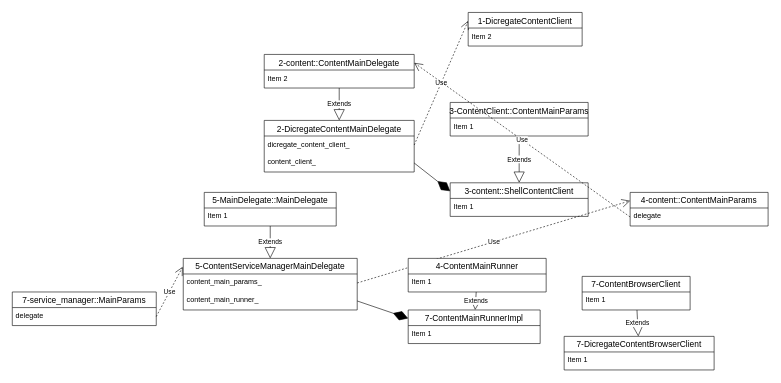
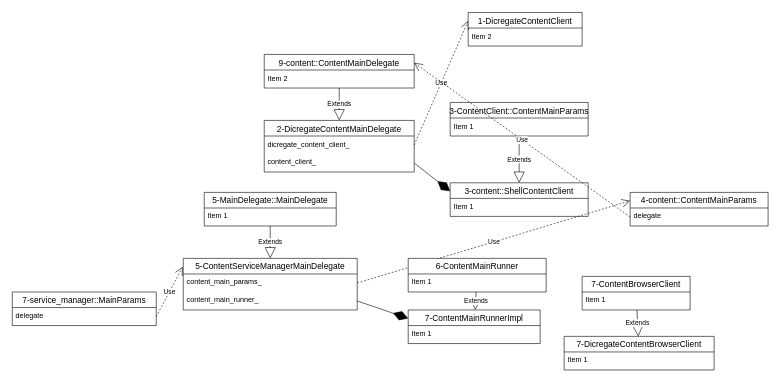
  <mxCell id="0" />
  <mxCell id="1" parent="0" />
  <mxCell id="2" value="Extends" style="endArrow=block;endSize=16;endFill=0;html=1;" parent="1" source="6" target="8" edge="1"><mxGeometry width="160" relative="1" as="geometry"><mxPoint x="830" y="340" as="sourcePoint" /><mxPoint x="990" y="340" as="targetPoint" /></mxGeometry></mxCell>
  <mxCell id="3" value="Use" style="endArrow=open;endSize=12;dashed=1;html=1;exitX=1;exitY=0.5;exitDx=0;exitDy=0;entryX=0;entryY=0.25;entryDx=0;entryDy=0;" parent="1" source="9" target="4" edge="1"><mxGeometry width="160" relative="1" as="geometry"><mxPoint x="830" y="340" as="sourcePoint" /><mxPoint x="990" y="340" as="targetPoint" /></mxGeometry></mxCell>
  <mxCell id="4" value="1-DicregateContentClient" style="swimlane;fontStyle=0;childLayout=stackLayout;horizontal=1;startSize=26;horizontalStack=0;resizeParent=1;resizeParentMax=0;resizeLast=0;collapsible=1;marginBottom=0;align=center;fontSize=14;" parent="1" vertex="1"><mxGeometry x="780" y="20" width="190" height="56" as="geometry" /></mxCell>
  <mxCell id="5" value="Item 2" style="text;strokeColor=none;fillColor=none;spacingLeft=4;spacingRight=4;overflow=hidden;rotatable=0;points=[[0,0.5],[1,0.5]];portConstraint=eastwest;fontSize=12;" parent="4" vertex="1"><mxGeometry y="26" width="190" height="30" as="geometry" /></mxCell>
- <mxCell id="6" value="2-content::ContentMainDelegate" style="swimlane;fontStyle=0;childLayout=stackLayout;horizontal=1;startSize=26;horizontalStack=0;resizeParent=1;resizeParentMax=0;resizeLast=0;collapsible=1;marginBottom=0;align=center;fontSize=14;" parent="1" vertex="1"><mxGeometry x="440" y="90" width="250" height="56" as="geometry" /></mxCell>
+ <mxCell id="6" value="9-content::ContentMainDelegate" style="swimlane;fontStyle=0;childLayout=stackLayout;horizontal=1;startSize=26;horizontalStack=0;resizeParent=1;resizeParentMax=0;resizeLast=0;collapsible=1;marginBottom=0;align=center;fontSize=14;" parent="1" vertex="1"><mxGeometry x="440" y="90" width="250" height="56" as="geometry" /></mxCell>
  <mxCell id="7" value="Item 2" style="text;strokeColor=none;fillColor=none;spacingLeft=4;spacingRight=4;overflow=hidden;rotatable=0;points=[[0,0.5],[1,0.5]];portConstraint=eastwest;fontSize=12;" parent="6" vertex="1"><mxGeometry y="26" width="250" height="30" as="geometry" /></mxCell>
  <mxCell id="8" value="2-DicregateContentMainDelegate" style="swimlane;fontStyle=0;childLayout=stackLayout;horizontal=1;startSize=26;horizontalStack=0;resizeParent=1;resizeParentMax=0;resizeLast=0;collapsible=1;marginBottom=0;align=center;fontSize=14;" parent="1" vertex="1"><mxGeometry x="440" y="200" width="250" height="86" as="geometry" /></mxCell>
  <mxCell id="9" value="dicregate_content_client_" style="text;strokeColor=none;fillColor=none;spacingLeft=4;spacingRight=4;overflow=hidden;rotatable=0;points=[[0,0.5],[1,0.5]];portConstraint=eastwest;fontSize=12;" parent="8" vertex="1"><mxGeometry y="26" width="250" height="30" as="geometry" /></mxCell>
  <mxCell id="10" value="content_client_" style="text;strokeColor=none;fillColor=none;spacingLeft=4;spacingRight=4;overflow=hidden;rotatable=0;points=[[0,0.5],[1,0.5]];portConstraint=eastwest;fontSize=12;" parent="8" vertex="1"><mxGeometry y="56" width="250" height="30" as="geometry" /></mxCell>
  <mxCell id="11" value="" style="endArrow=diamondThin;endFill=1;endSize=24;html=1;exitX=1;exitY=0.5;exitDx=0;exitDy=0;entryX=0;entryY=0.25;entryDx=0;entryDy=0;" parent="1" source="10" target="15" edge="1"><mxGeometry width="160" relative="1" as="geometry"><mxPoint x="740" y="420" as="sourcePoint" /><mxPoint x="990" y="340" as="targetPoint" /></mxGeometry></mxCell>
  <mxCell id="12" value="Extends" style="endArrow=block;endSize=16;endFill=0;html=1;" edge="1" parent="1" source="13" target="15"><mxGeometry width="160" relative="1" as="geometry"><mxPoint x="575" y="156" as="sourcePoint" /><mxPoint x="575" y="210" as="targetPoint" /></mxGeometry></mxCell>
  <mxCell id="13" value="3-ContentClient::ContentMainParams" style="swimlane;fontStyle=0;childLayout=stackLayout;horizontal=1;startSize=26;horizontalStack=0;resizeParent=1;resizeParentMax=0;resizeLast=0;collapsible=1;marginBottom=0;align=center;fontSize=14;" vertex="1" parent="1"><mxGeometry x="750" y="170" width="230" height="56" as="geometry" /></mxCell>
  <mxCell id="14" value="Item 1" style="text;strokeColor=none;fillColor=none;spacingLeft=4;spacingRight=4;overflow=hidden;rotatable=0;points=[[0,0.5],[1,0.5]];portConstraint=eastwest;fontSize=12;" vertex="1" parent="13"><mxGeometry y="26" width="230" height="30" as="geometry" /></mxCell>
  <mxCell id="15" value="3-content::ShellContentClient" style="swimlane;fontStyle=0;childLayout=stackLayout;horizontal=1;startSize=26;horizontalStack=0;resizeParent=1;resizeParentMax=0;resizeLast=0;collapsible=1;marginBottom=0;align=center;fontSize=14;" parent="1" vertex="1"><mxGeometry x="750" y="304" width="230" height="56" as="geometry" /></mxCell>
  <mxCell id="16" value="Item 1" style="text;strokeColor=none;fillColor=none;spacingLeft=4;spacingRight=4;overflow=hidden;rotatable=0;points=[[0,0.5],[1,0.5]];portConstraint=eastwest;fontSize=12;" parent="15" vertex="1"><mxGeometry y="26" width="230" height="30" as="geometry" /></mxCell>
  <mxCell id="17" value="4-content::ContentMainParams" style="swimlane;fontStyle=0;childLayout=stackLayout;horizontal=1;startSize=26;horizontalStack=0;resizeParent=1;resizeParentMax=0;resizeLast=0;collapsible=1;marginBottom=0;align=center;fontSize=14;" vertex="1" parent="1"><mxGeometry x="1050" y="320" width="230" height="56" as="geometry" /></mxCell>
  <mxCell id="18" value="delegate" style="text;strokeColor=none;fillColor=none;spacingLeft=4;spacingRight=4;overflow=hidden;rotatable=0;points=[[0,0.5],[1,0.5]];portConstraint=eastwest;fontSize=12;" vertex="1" parent="17"><mxGeometry y="26" width="230" height="30" as="geometry" /></mxCell>
  <mxCell id="19" value="Use" style="endArrow=open;endSize=12;dashed=1;html=1;exitX=0;exitY=0.5;exitDx=0;exitDy=0;entryX=1;entryY=0.25;entryDx=0;entryDy=0;" edge="1" parent="1" source="18" target="6"><mxGeometry width="160" relative="1" as="geometry"><mxPoint x="599.093" y="236" as="sourcePoint" /><mxPoint x="840.026" y="86" as="targetPoint" /></mxGeometry></mxCell>
  <mxCell id="20" value="Use" style="endArrow=open;endSize=12;dashed=1;html=1;exitX=1;exitY=0.5;exitDx=0;exitDy=0;entryX=0;entryY=0.25;entryDx=0;entryDy=0;" edge="1" parent="1" source="23" target="17"><mxGeometry width="160" relative="1" as="geometry"><mxPoint x="1137.963" y="356" as="sourcePoint" /><mxPoint x="644.136" y="156" as="targetPoint" /></mxGeometry></mxCell>
  <mxCell id="21" value="Extends" style="endArrow=block;endSize=16;endFill=0;html=1;" edge="1" parent="1" source="25" target="22"><mxGeometry width="160" relative="1" as="geometry"><mxPoint x="875" y="236" as="sourcePoint" /><mxPoint x="875" y="314" as="targetPoint" /></mxGeometry></mxCell>
  <mxCell id="22" value="5-ContentServiceManagerMainDelegate" style="swimlane;fontStyle=0;childLayout=stackLayout;horizontal=1;startSize=26;horizontalStack=0;resizeParent=1;resizeParentMax=0;resizeLast=0;collapsible=1;marginBottom=0;align=center;fontSize=14;" vertex="1" parent="1"><mxGeometry x="305" y="430" width="290" height="86" as="geometry" /></mxCell>
  <mxCell id="23" value="content_main_params_" style="text;strokeColor=none;fillColor=none;spacingLeft=4;spacingRight=4;overflow=hidden;rotatable=0;points=[[0,0.5],[1,0.5]];portConstraint=eastwest;fontSize=12;" vertex="1" parent="22"><mxGeometry y="26" width="290" height="30" as="geometry" /></mxCell>
  <mxCell id="24" value="content_main_runner_" style="text;strokeColor=none;fillColor=none;spacingLeft=4;spacingRight=4;overflow=hidden;rotatable=0;points=[[0,0.5],[1,0.5]];portConstraint=eastwest;fontSize=12;" vertex="1" parent="22"><mxGeometry y="56" width="290" height="30" as="geometry" /></mxCell>
  <mxCell id="25" value="5-MainDelegate::MainDelegate" style="swimlane;fontStyle=0;childLayout=stackLayout;horizontal=1;startSize=26;horizontalStack=0;resizeParent=1;resizeParentMax=0;resizeLast=0;collapsible=1;marginBottom=0;align=center;fontSize=14;" vertex="1" parent="1"><mxGeometry x="340" y="320" width="220" height="56" as="geometry" /></mxCell>
  <mxCell id="26" value="Item 1" style="text;strokeColor=none;fillColor=none;spacingLeft=4;spacingRight=4;overflow=hidden;rotatable=0;points=[[0,0.5],[1,0.5]];portConstraint=eastwest;fontSize=12;" vertex="1" parent="25"><mxGeometry y="26" width="220" height="30" as="geometry" /></mxCell>
  <mxCell id="27" value="" style="endArrow=diamondThin;endFill=1;endSize=24;html=1;exitX=1;exitY=0.5;exitDx=0;exitDy=0;entryX=0;entryY=0.25;entryDx=0;entryDy=0;" edge="1" parent="1" source="24" target="28"><mxGeometry width="160" relative="1" as="geometry"><mxPoint x="700" y="281" as="sourcePoint" /><mxPoint x="760" y="328" as="targetPoint" /></mxGeometry></mxCell>
  <mxCell id="28" value="7-ContentMainRunnerImpl" style="swimlane;fontStyle=0;childLayout=stackLayout;horizontal=1;startSize=26;horizontalStack=0;resizeParent=1;resizeParentMax=0;resizeLast=0;collapsible=1;marginBottom=0;align=center;fontSize=14;" vertex="1" parent="1"><mxGeometry x="680" y="516" width="220" height="56" as="geometry" /></mxCell>
  <mxCell id="29" value="Item 1" style="text;strokeColor=none;fillColor=none;spacingLeft=4;spacingRight=4;overflow=hidden;rotatable=0;points=[[0,0.5],[1,0.5]];portConstraint=eastwest;fontSize=12;" vertex="1" parent="28"><mxGeometry y="26" width="220" height="30" as="geometry" /></mxCell>
- <mxCell id="30" value="4-ContentMainRunner" style="swimlane;fontStyle=0;childLayout=stackLayout;horizontal=1;startSize=26;horizontalStack=0;resizeParent=1;resizeParentMax=0;resizeLast=0;collapsible=1;marginBottom=0;align=center;fontSize=14;" vertex="1" parent="1"><mxGeometry x="680" y="430" width="230" height="56" as="geometry" /></mxCell>
+ <mxCell id="30" value="6-ContentMainRunner" style="swimlane;fontStyle=0;childLayout=stackLayout;horizontal=1;startSize=26;horizontalStack=0;resizeParent=1;resizeParentMax=0;resizeLast=0;collapsible=1;marginBottom=0;align=center;fontSize=14;" vertex="1" parent="1"><mxGeometry x="680" y="430" width="230" height="56" as="geometry" /></mxCell>
  <mxCell id="31" value="Item 1" style="text;strokeColor=none;fillColor=none;spacingLeft=4;spacingRight=4;overflow=hidden;rotatable=0;points=[[0,0.5],[1,0.5]];portConstraint=eastwest;fontSize=12;" vertex="1" parent="30"><mxGeometry y="26" width="230" height="30" as="geometry" /></mxCell>
  <mxCell id="32" value="Extends" style="endArrow=block;endSize=16;endFill=0;html=1;" edge="1" parent="1" source="30" target="28"><mxGeometry width="160" relative="1" as="geometry"><mxPoint x="460" y="386" as="sourcePoint" /><mxPoint x="460" y="440" as="targetPoint" /></mxGeometry></mxCell>
  <mxCell id="33" value="7-service_manager::MainParams" style="swimlane;fontStyle=0;childLayout=stackLayout;horizontal=1;startSize=26;horizontalStack=0;resizeParent=1;resizeParentMax=0;resizeLast=0;collapsible=1;marginBottom=0;align=center;fontSize=14;" vertex="1" parent="1"><mxGeometry x="20" y="486" width="240" height="56" as="geometry" /></mxCell>
  <mxCell id="34" value="delegate" style="text;strokeColor=none;fillColor=none;spacingLeft=4;spacingRight=4;overflow=hidden;rotatable=0;points=[[0,0.5],[1,0.5]];portConstraint=eastwest;fontSize=12;" vertex="1" parent="33"><mxGeometry y="26" width="240" height="30" as="geometry" /></mxCell>
  <mxCell id="35" value="Use" style="endArrow=open;endSize=12;dashed=1;html=1;exitX=1;exitY=0.5;exitDx=0;exitDy=0;entryX=-0.003;entryY=0.163;entryDx=0;entryDy=0;entryPerimeter=0;" edge="1" parent="1" source="34" target="22"><mxGeometry width="160" relative="1" as="geometry"><mxPoint x="605" y="481" as="sourcePoint" /><mxPoint x="1060" y="344" as="targetPoint" /></mxGeometry></mxCell>
  <mxCell id="36" value="7-DicregateContentBrowserClient" style="swimlane;fontStyle=0;childLayout=stackLayout;horizontal=1;startSize=26;horizontalStack=0;resizeParent=1;resizeParentMax=0;resizeLast=0;collapsible=1;marginBottom=0;align=center;fontSize=14;" vertex="1" parent="1"><mxGeometry x="940" y="560" width="250" height="56" as="geometry" /></mxCell>
  <mxCell id="37" value="Item 1" style="text;strokeColor=none;fillColor=none;spacingLeft=4;spacingRight=4;overflow=hidden;rotatable=0;points=[[0,0.5],[1,0.5]];portConstraint=eastwest;fontSize=12;" vertex="1" parent="36"><mxGeometry y="26" width="250" height="30" as="geometry" /></mxCell>
  <mxCell id="38" value="Extends" style="endArrow=block;endSize=16;endFill=0;html=1;" edge="1" parent="1" source="39" target="36"><mxGeometry width="160" relative="1" as="geometry"><mxPoint x="460" y="386" as="sourcePoint" /><mxPoint x="460" y="440" as="targetPoint" /></mxGeometry></mxCell>
  <mxCell id="39" value="7-ContentBrowserClient" style="swimlane;fontStyle=0;childLayout=stackLayout;horizontal=1;startSize=26;horizontalStack=0;resizeParent=1;resizeParentMax=0;resizeLast=0;collapsible=1;marginBottom=0;align=center;fontSize=14;" vertex="1" parent="1"><mxGeometry x="970" y="460" width="180" height="56" as="geometry" /></mxCell>
  <mxCell id="40" value="Item 1" style="text;strokeColor=none;fillColor=none;spacingLeft=4;spacingRight=4;overflow=hidden;rotatable=0;points=[[0,0.5],[1,0.5]];portConstraint=eastwest;fontSize=12;" vertex="1" parent="39"><mxGeometry y="26" width="180" height="30" as="geometry" /></mxCell>
